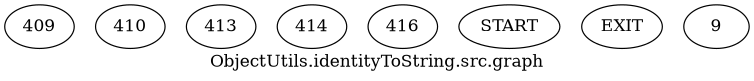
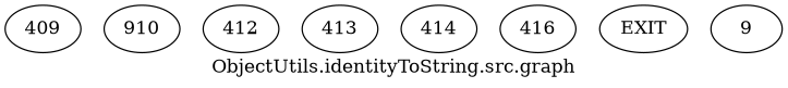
  digraph {
    label="ObjectUtils.identityToString.src.graph"
    n1 [label=409]
-   n2 [label=410]
+   n2 [label=910]
+   n3 [label=412]
    n4 [label=413]
    n5 [label=414]
    n6 [label=416]
-   n7 [label=START]
    n8 [label=EXIT]
    9
  }
